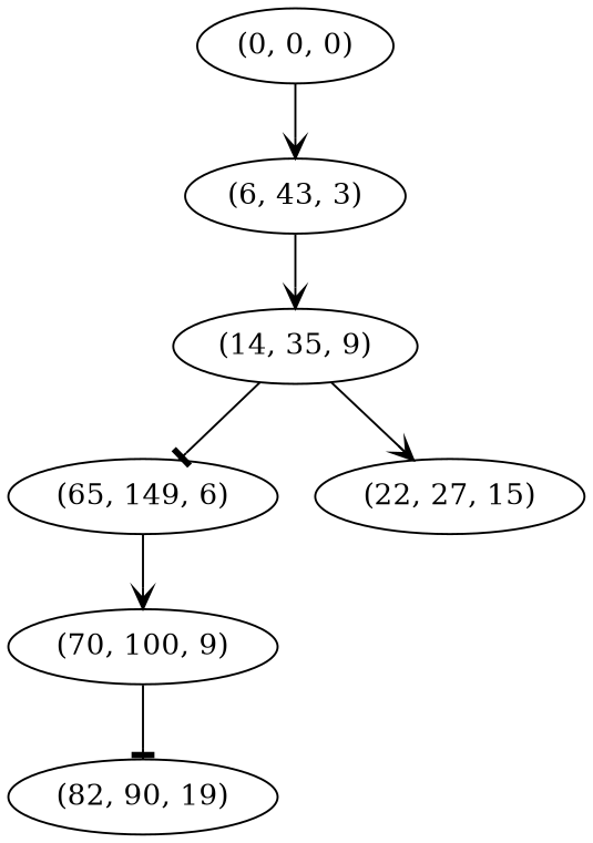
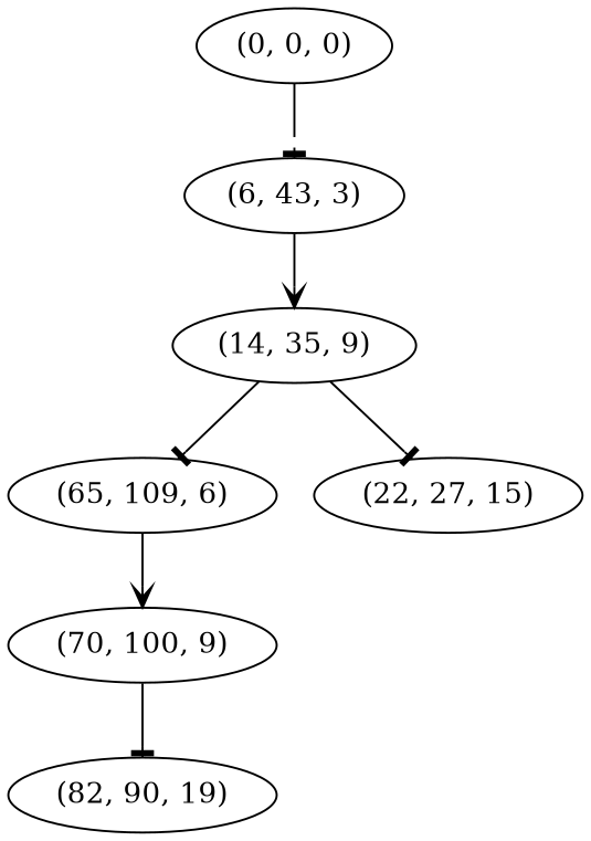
  digraph {
    edge [arrowhead=vee]
    "(0, 0, 0)"
    "(6, 43, 3)"
    "(14, 35, 9)"
-   "(65, 109, 6)" [label="(65, 149, 6)"]
+   "(65, 109, 6)"
    "(70, 100, 9)"
    "(22, 27, 15)"
    "(82, 90, 19)"
-   "(0, 0, 0)" -> "(6, 43, 3)"
+   "(0, 0, 0)" -> "(6, 43, 3)" [arrowhead=tee]
    "(6, 43, 3)" -> "(14, 35, 9)"
    "(14, 35, 9)" -> "(65, 109, 6)" [arrowhead=tee]
-   "(14, 35, 9)" -> "(22, 27, 15)"
+   "(14, 35, 9)" -> "(22, 27, 15)" [arrowhead=tee]
    "(65, 109, 6)" -> "(70, 100, 9)"
    "(70, 100, 9)" -> "(82, 90, 19)" [arrowhead=tee]
  }
